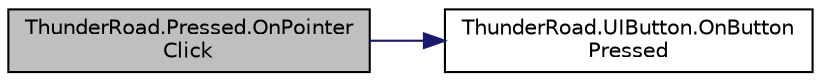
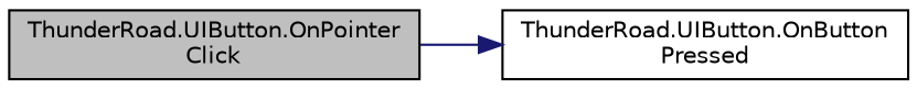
  digraph {
    rankdir=LR
    node [color=black fontname=Helvetica fontsize=10 shape=record style=filled]
-   n1 [fillcolor=grey75 fontcolor=black height=0.2 label="ThunderRoad.Pressed.OnPointer\lClick" width=0.4]
+   n1 [fillcolor=grey75 fontcolor=black height=0.2 label="ThunderRoad.UIButton.OnPointer\lClick" width=0.4]
    n2 [fillcolor=white height=0.2 label="ThunderRoad.UIButton.OnButton\lPressed" width=0.4]
    n1 -> n2 [color=midnightblue fontname=Helvetica fontsize=10 labelfontname=Helvetica labelfontsize=10 style=solid]
  }
